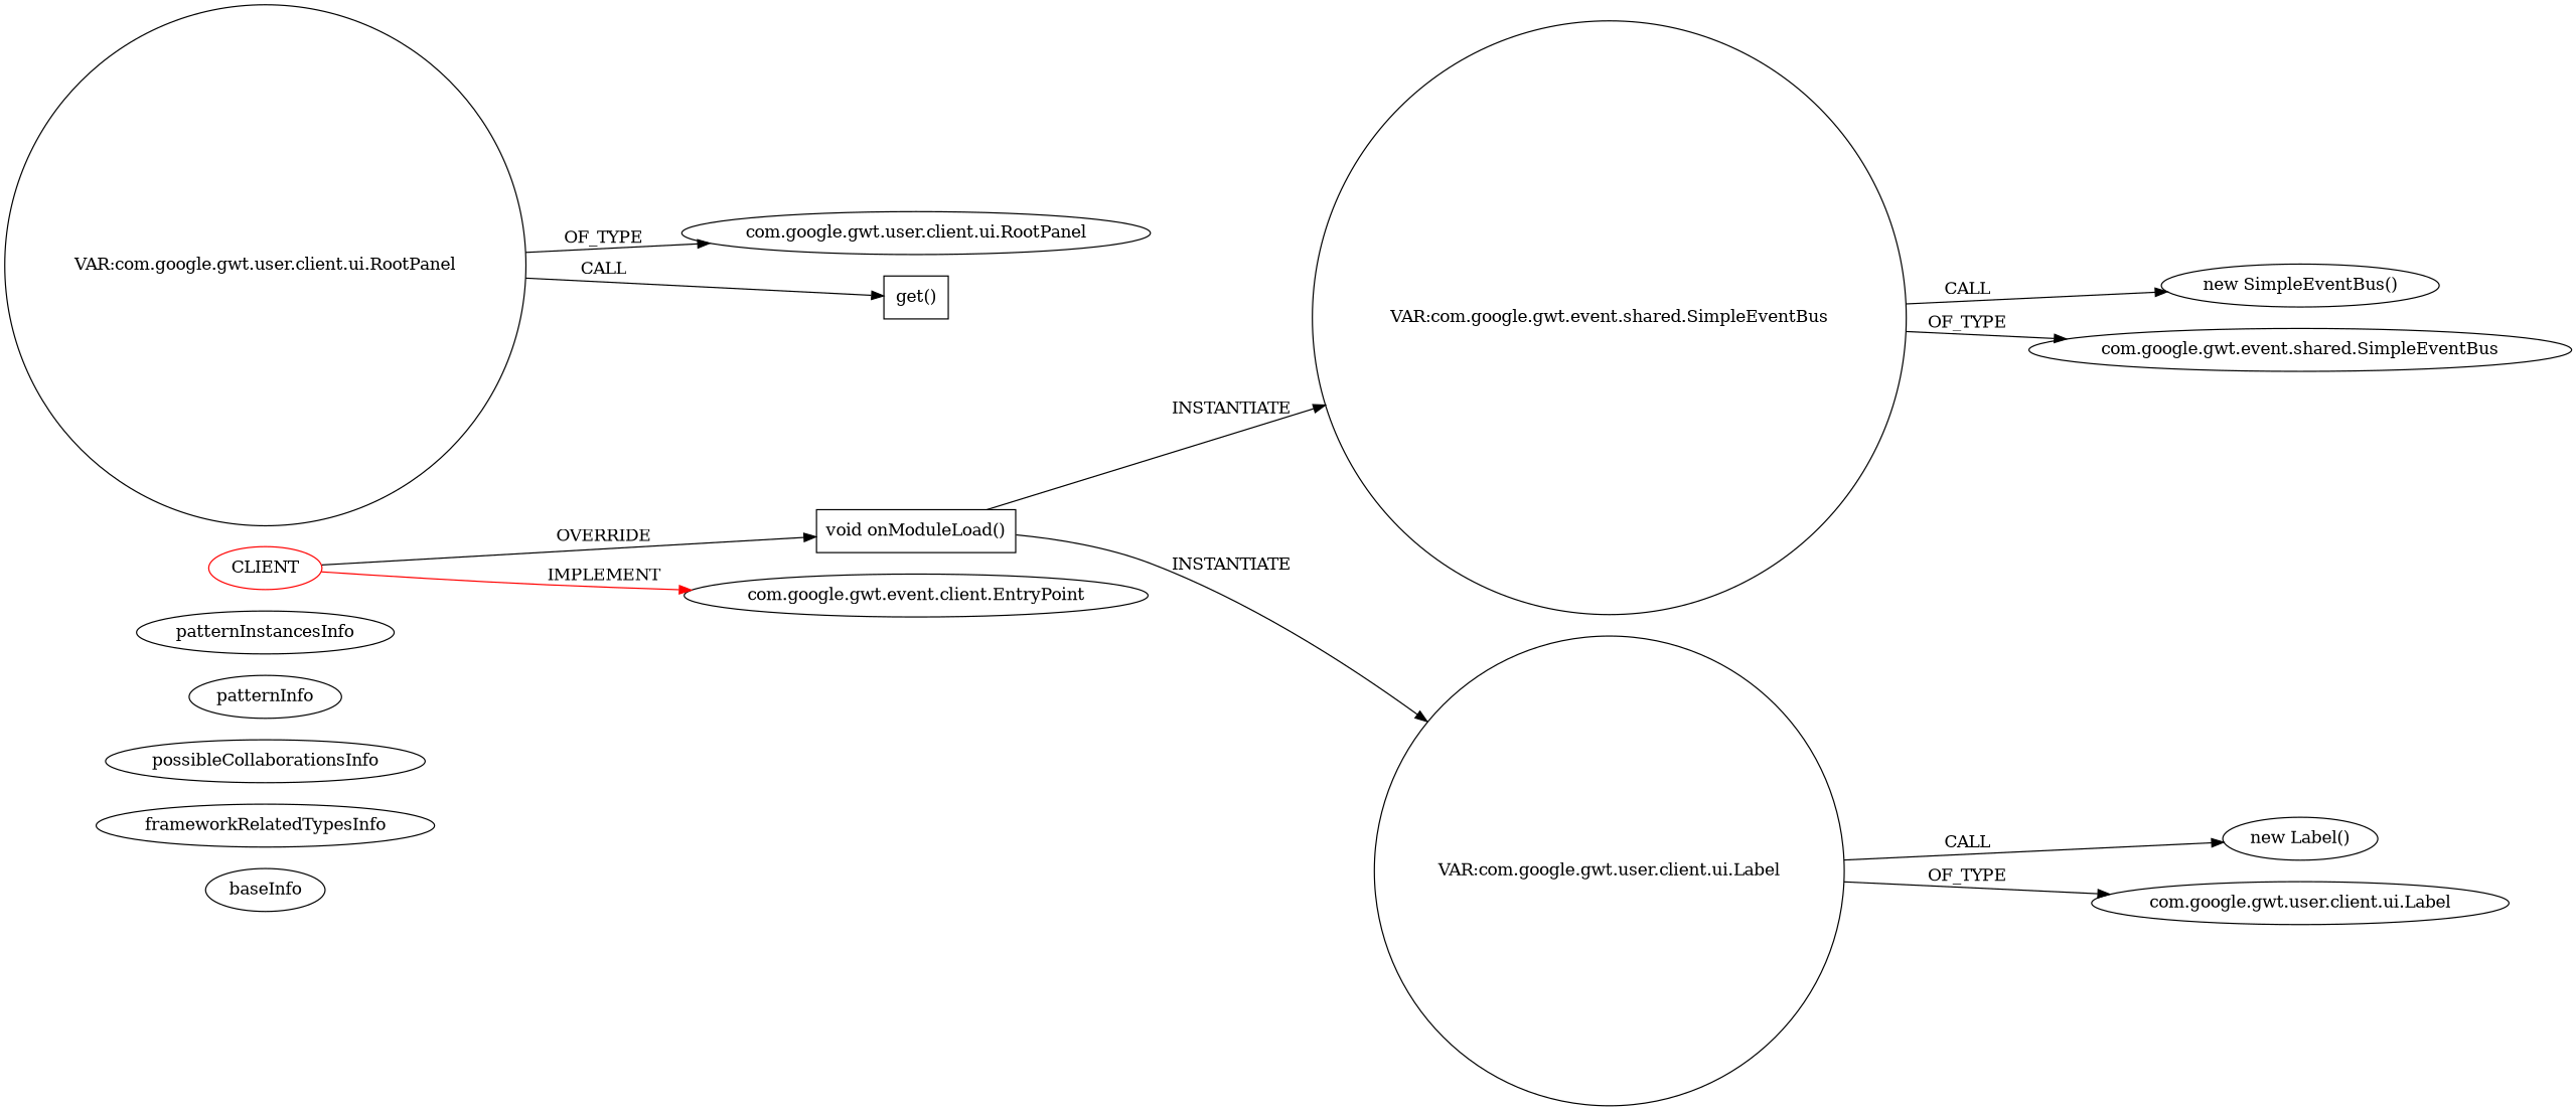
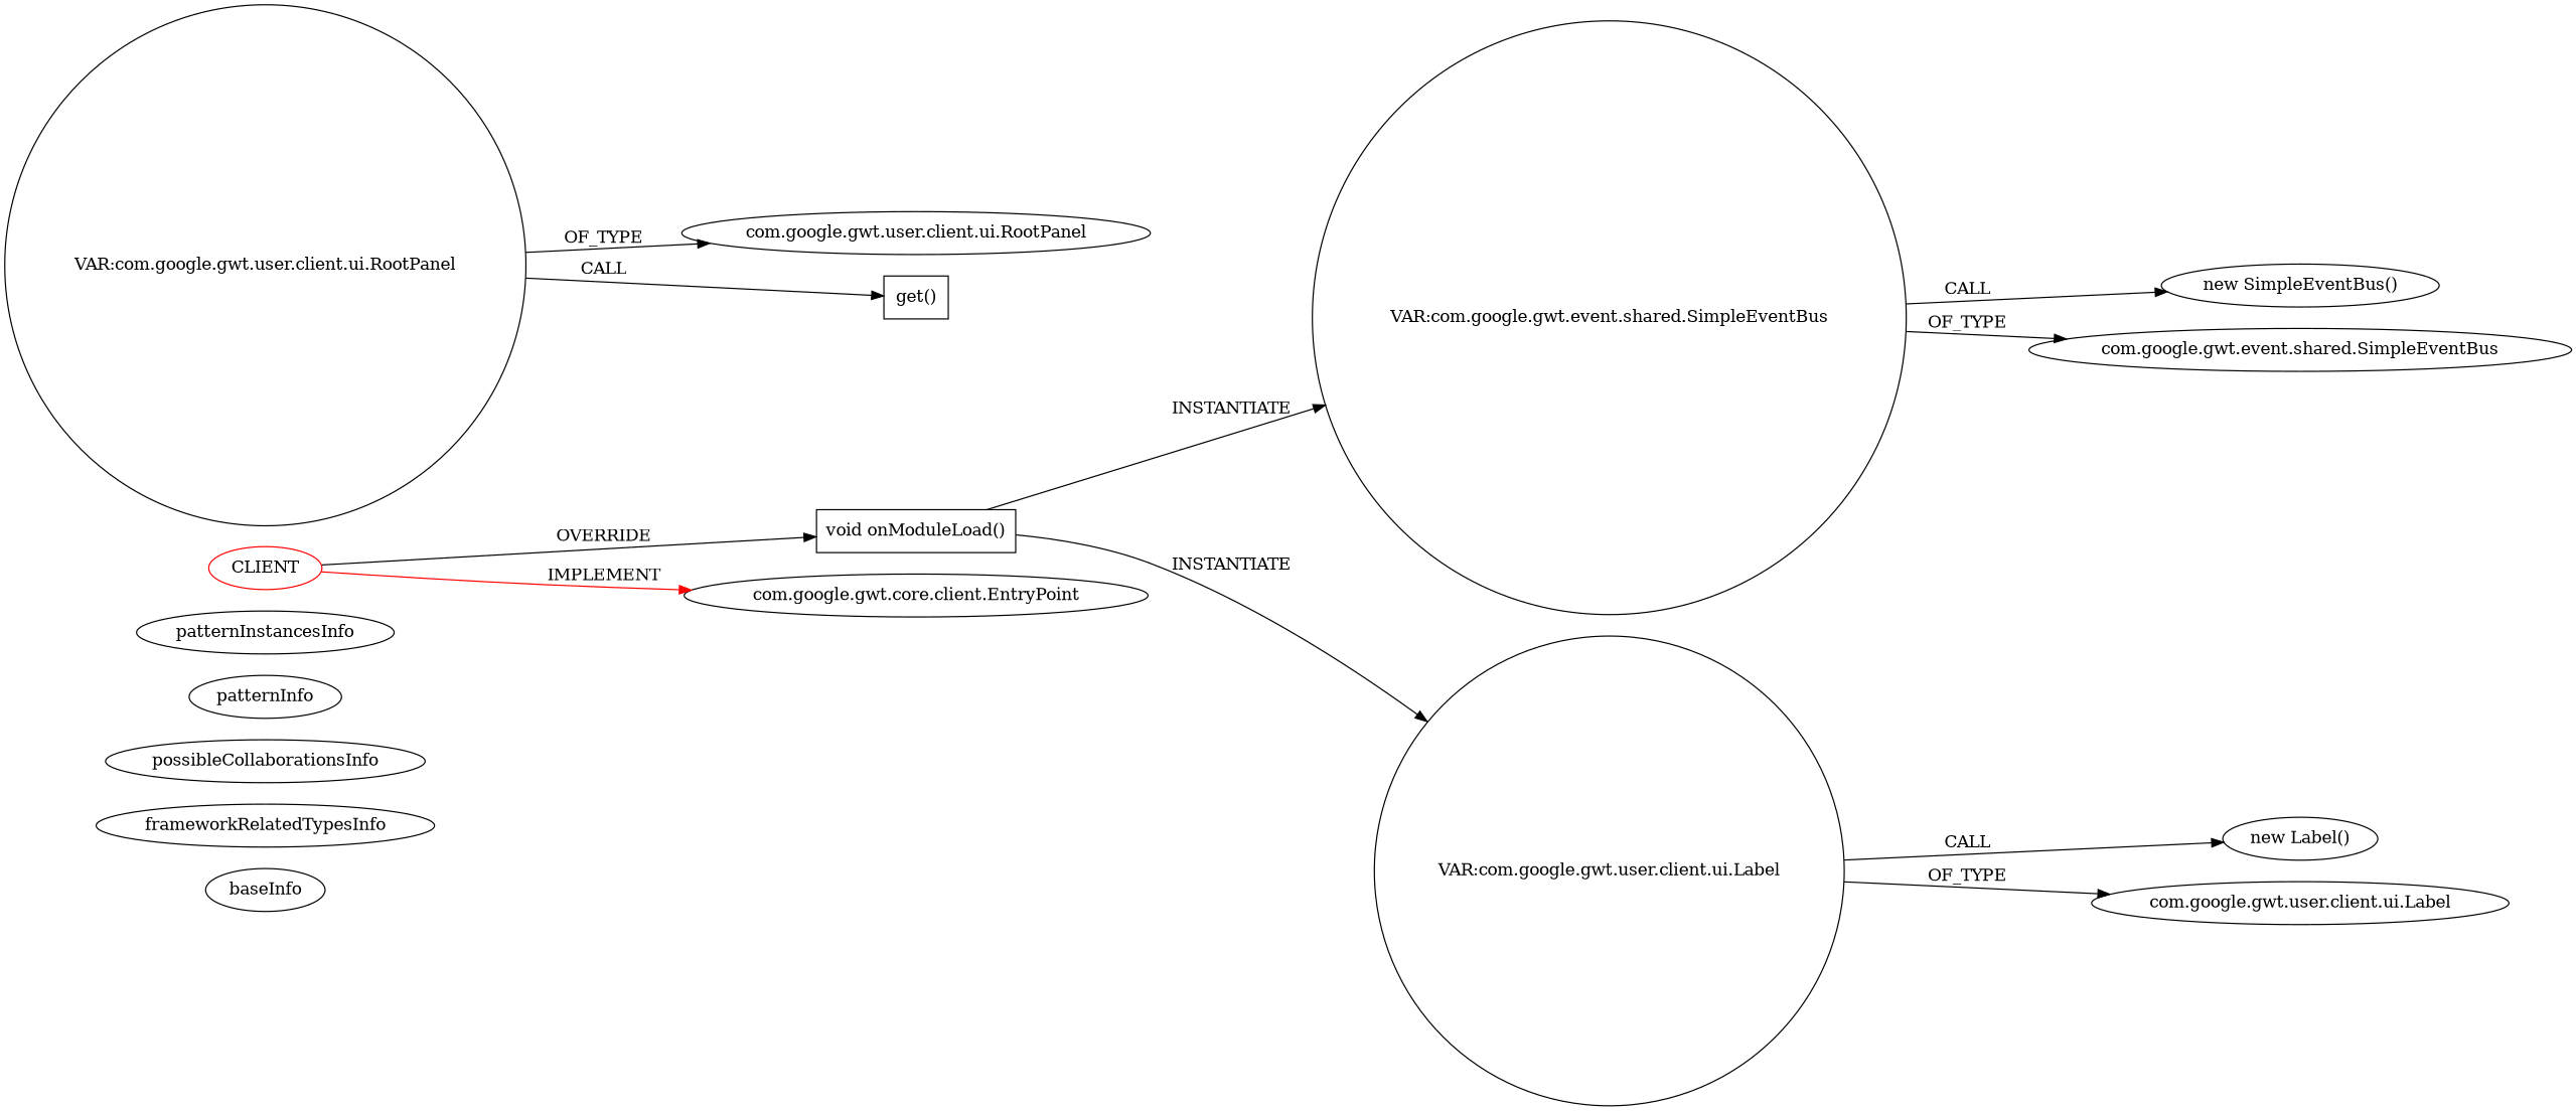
  digraph {
    rankdir=LR
    node [isFrameworkType=false]
    baseInfo [category=pattern graphId=1811 isAnonymous=false possibleRelation=false isFrameworkType=""]
    frameworkRelatedTypesInfo [0="com.google.gwt.core.client.EntryPoint" isFrameworkType=""]
    possibleCollaborationsInfo [isFrameworkType=""]
    patternInfo [frequency=2.0 patternRootClient=0 isFrameworkType=""]
    patternInstancesInfo [0="domhanak-VisualizerGWT~/domhanak-VisualizerGWT/VisualizerGWT-master/src/main/java/cz/muni/fi/bapr/visualizer/client/Visualizer.java~Visualizer~1278" 1="MarkGolder-GWT~/MarkGolder-GWT/GWT-master/MNG GWT Tutorial5/src/com/mng/gwt/ebus/client/MyEntryPoint.java~MyEntryPoint~290" isFrameworkType=""]
    n6 [label="new SimpleEventBus()" vertexType=CONSTRUCTOR_CALL]
    n7 [label="VAR:com.google.gwt.event.shared.SimpleEventBus" shape=circle vertexType=VARIABLE_EXPRESION]
    n8 [label="com.google.gwt.event.shared.SimpleEventBus" vertexType=FRAMEWORK_CLASS_TYPE]
    n9 [label="void onModuleLoad()" shape=box vertexType=OVERRIDING_METHOD_DECLARATION]
    n10 [label="VAR:com.google.gwt.user.client.ui.Label" shape=circle vertexType=VARIABLE_EXPRESION]
    n11 [label="new Label()" vertexType=CONSTRUCTOR_CALL]
    n12 [label="com.google.gwt.user.client.ui.Label" vertexType=FRAMEWORK_CLASS_TYPE]
    n13 [label="VAR:com.google.gwt.user.client.ui.RootPanel" shape=circle vertexType=VARIABLE_EXPRESION]
    n14 [label="com.google.gwt.user.client.ui.RootPanel" vertexType=FRAMEWORK_CLASS_TYPE]
    n15 [label="get()" shape=box vertexType=INSIDE_CALL]
    n16 [color=red label=CLIENT vertexType=ROOT_CLIENT_CLASS_DECLARATION]
-   n17 [label="com.google.gwt.event.client.EntryPoint" vertexType=FRAMEWORK_INTERFACE_TYPE]
+   n17 [label="com.google.gwt.core.client.EntryPoint" vertexType=FRAMEWORK_INTERFACE_TYPE]
    n7 -> n6 [label=CALL]
    n7 -> n8 [label=OF_TYPE]
    n9 -> n7 [label=INSTANTIATE]
    n9 -> n10 [label=INSTANTIATE]
    n10 -> n11 [label=CALL]
    n10 -> n12 [label=OF_TYPE]
    n13 -> n14 [label=OF_TYPE]
    n13 -> n15 [label=CALL]
    n16 -> n9 [label=OVERRIDE]
    n16 -> n17 [color=red label=IMPLEMENT]
  }
